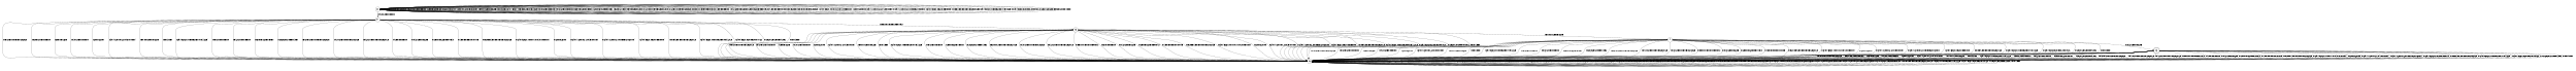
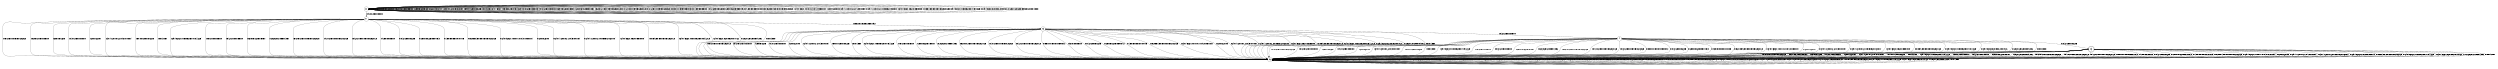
  digraph {
    node [shape=circle]
    n1 [label=s0]
    n2 [label=s1]
    n3 [label=s8]
    n4 [label=s3]
    n5 [label=s4]
    n6 [label=s5 shape=doublecircle]
    n1 -> n1 [label=I_DH_CLIENT_KEY_EXCHANGE]
    n1 -> n1 [label=I_ECDH_CLIENT_HELLO]
    n1 -> n1 [label=I_CERTIFICATE]
    n1 -> n1 [label=I_APPLICATION]
    n1 -> n1 [label="I_Alert(WARNING,CLOSE_NOTIFY)"]
    n1 -> n1 [label=I_EMPTY_CERTIFICATE]
    n1 -> n1 [label=I_FINISHED]
    n1 -> n1 [label="I_Alert(FATAL,UNEXPECTED_MESSAGE)"]
    n1 -> n1 [label=I_DH_CLIENT_HELLO]
    n1 -> n1 [label=I_RSA_CLIENT_HELLO]
    n1 -> n1 [label=I_CERTIFICATE_VERIFY]
    n1 -> n1 [label=I_CHANGE_CIPHER_SPEC]
    n1 -> n1 [label=I_ECDH_CLIENT_KEY_EXCHANGE]
    n1 -> n1 [label=I_PSK_CLIENT_KEY_EXCHANGE]
    n1 -> n1 [label=I_RSA_CLIENT_KEY_EXCHANGE]
    n1 -> n1 [label=O_HELLO_VERIFY_REQUEST]
    n1 -> n1 [label=O_SERVER_HELLO]
    n1 -> n1 [label=O_RSA_CERTIFICATE]
    n1 -> n1 [label=O_CERTIFICATE_REQUEST]
    n1 -> n1 [label=O_SERVER_HELLO_DONE]
    n1 -> n1 [label=O_ECDHE_SERVER_KEY_EXCHANGE]
    n1 -> n1 [label="O_Alert(FATAL,UNKNOWN_PSK_IDENTITY)"]
    n1 -> n1 [label=O_APPLICATION]
    n1 -> n1 [label="O_Alert(WARNING,CLOSE_NOTIFY)"]
    n1 -> n1 [label="O_Alert(WARNING,NO_RENEGOTIATION)"]
    n1 -> n1 [label="O_Alert(FATAL,DECODE_ERROR)"]
    n1 -> n1 [label=O_DHE_SERVER_KEY_EXCHANGE]
    n1 -> n1 [label="O_Alert(FATAL,UNEXPECTED_MESSAGE)"]
    n1 -> n1 [label="O_Alert(FATAL,BAD_RECORD_MAC)"]
    n1 -> n1 [label=O_CHANGE_CIPHER_SPEC]
    n1 -> n1 [label=O_FINISHED]
    n1 -> n2 [label=I_PSK_CLIENT_HELLO]
    n2 -> n3 [label=I_DH_CLIENT_KEY_EXCHANGE]
    n2 -> n3 [label=I_ECDH_CLIENT_HELLO]
    n2 -> n3 [label=I_CERTIFICATE]
    n2 -> n3 [label=I_PSK_CLIENT_HELLO]
    n2 -> n3 [label=I_APPLICATION]
    n2 -> n3 [label="I_Alert(WARNING,CLOSE_NOTIFY)"]
    n2 -> n3 [label=I_EMPTY_CERTIFICATE]
    n2 -> n3 [label=I_FINISHED]
    n2 -> n3 [label="I_Alert(FATAL,UNEXPECTED_MESSAGE)"]
    n2 -> n3 [label=I_DH_CLIENT_HELLO]
    n2 -> n3 [label=I_RSA_CLIENT_HELLO]
    n2 -> n3 [label=I_CERTIFICATE_VERIFY]
    n2 -> n3 [label=I_CHANGE_CIPHER_SPEC]
    n2 -> n3 [label=I_ECDH_CLIENT_KEY_EXCHANGE]
    n2 -> n3 [label=I_PSK_CLIENT_KEY_EXCHANGE]
    n2 -> n3 [label=I_RSA_CLIENT_KEY_EXCHANGE]
    n2 -> n3 [label=O_SERVER_HELLO]
    n2 -> n3 [label=O_RSA_CERTIFICATE]
    n2 -> n3 [label=O_CERTIFICATE_REQUEST]
    n2 -> n3 [label=O_SERVER_HELLO_DONE]
    n2 -> n3 [label=O_ECDHE_SERVER_KEY_EXCHANGE]
    n2 -> n3 [label="O_Alert(FATAL,UNKNOWN_PSK_IDENTITY)"]
    n2 -> n3 [label=O_APPLICATION]
    n2 -> n3 [label="O_Alert(WARNING,CLOSE_NOTIFY)"]
    n2 -> n3 [label="O_Alert(WARNING,NO_RENEGOTIATION)"]
    n2 -> n3 [label="O_Alert(FATAL,DECODE_ERROR)"]
    n2 -> n3 [label=O_DHE_SERVER_KEY_EXCHANGE]
    n2 -> n3 [label="O_Alert(FATAL,UNEXPECTED_MESSAGE)"]
    n2 -> n3 [label="O_Alert(FATAL,BAD_RECORD_MAC)"]
    n2 -> n3 [label=O_CHANGE_CIPHER_SPEC]
    n2 -> n3 [label=O_FINISHED]
    n2 -> n4 [label=O_HELLO_VERIFY_REQUEST]
    n3 -> n3 [label=I_DH_CLIENT_KEY_EXCHANGE]
    n3 -> n3 [label=I_ECDH_CLIENT_HELLO]
    n3 -> n3 [label=I_CERTIFICATE]
    n3 -> n3 [label=I_PSK_CLIENT_HELLO]
    n3 -> n3 [label=I_APPLICATION]
    n3 -> n3 [label="I_Alert(WARNING,CLOSE_NOTIFY)"]
    n3 -> n3 [label=I_EMPTY_CERTIFICATE]
    n3 -> n3 [label=I_FINISHED]
    n3 -> n3 [label="I_Alert(FATAL,UNEXPECTED_MESSAGE)"]
    n3 -> n3 [label=I_DH_CLIENT_HELLO]
    n3 -> n3 [label=I_RSA_CLIENT_HELLO]
    n3 -> n3 [label=I_CERTIFICATE_VERIFY]
    n3 -> n3 [label=I_CHANGE_CIPHER_SPEC]
    n3 -> n3 [label=I_ECDH_CLIENT_KEY_EXCHANGE]
    n3 -> n3 [label=I_PSK_CLIENT_KEY_EXCHANGE]
    n3 -> n3 [label=I_RSA_CLIENT_KEY_EXCHANGE]
    n3 -> n3 [label=O_HELLO_VERIFY_REQUEST]
    n3 -> n3 [label=O_SERVER_HELLO]
    n3 -> n3 [label=O_RSA_CERTIFICATE]
    n3 -> n3 [label=O_CERTIFICATE_REQUEST]
    n3 -> n3 [label=O_SERVER_HELLO_DONE]
    n3 -> n3 [label=O_ECDHE_SERVER_KEY_EXCHANGE]
    n3 -> n3 [label="O_Alert(FATAL,UNKNOWN_PSK_IDENTITY)"]
    n3 -> n3 [label=O_APPLICATION]
    n3 -> n3 [label="O_Alert(WARNING,CLOSE_NOTIFY)"]
    n3 -> n3 [label="O_Alert(WARNING,NO_RENEGOTIATION)"]
    n3 -> n3 [label="O_Alert(FATAL,DECODE_ERROR)"]
    n3 -> n3 [label=O_DHE_SERVER_KEY_EXCHANGE]
    n3 -> n3 [label="O_Alert(FATAL,UNEXPECTED_MESSAGE)"]
    n3 -> n3 [label="O_Alert(FATAL,BAD_RECORD_MAC)"]
    n3 -> n3 [label=O_CHANGE_CIPHER_SPEC]
    n3 -> n3 [label=O_FINISHED]
    n4 -> n3 [label=I_DH_CLIENT_KEY_EXCHANGE]
    n4 -> n3 [label=I_ECDH_CLIENT_HELLO]
    n4 -> n3 [label=I_CERTIFICATE]
    n4 -> n3 [label=I_PSK_CLIENT_HELLO]
    n4 -> n3 [label=I_APPLICATION]
    n4 -> n3 [label="I_Alert(WARNING,CLOSE_NOTIFY)"]
    n4 -> n3 [label=I_EMPTY_CERTIFICATE]
    n4 -> n3 [label=I_FINISHED]
    n4 -> n3 [label="I_Alert(FATAL,UNEXPECTED_MESSAGE)"]
    n4 -> n3 [label=I_DH_CLIENT_HELLO]
    n4 -> n3 [label=I_CERTIFICATE_VERIFY]
    n4 -> n3 [label=I_CHANGE_CIPHER_SPEC]
    n4 -> n3 [label=I_ECDH_CLIENT_KEY_EXCHANGE]
    n4 -> n3 [label=I_PSK_CLIENT_KEY_EXCHANGE]
    n4 -> n3 [label=I_RSA_CLIENT_KEY_EXCHANGE]
    n4 -> n3 [label=O_HELLO_VERIFY_REQUEST]
    n4 -> n3 [label=O_SERVER_HELLO]
    n4 -> n3 [label=O_RSA_CERTIFICATE]
    n4 -> n3 [label=O_CERTIFICATE_REQUEST]
    n4 -> n3 [label=O_SERVER_HELLO_DONE]
    n4 -> n3 [label=O_ECDHE_SERVER_KEY_EXCHANGE]
    n4 -> n3 [label="O_Alert(FATAL,UNKNOWN_PSK_IDENTITY)"]
    n4 -> n3 [label=O_APPLICATION]
    n4 -> n3 [label="O_Alert(WARNING,CLOSE_NOTIFY)"]
    n4 -> n3 [label="O_Alert(WARNING,NO_RENEGOTIATION)"]
    n4 -> n3 [label="O_Alert(FATAL,DECODE_ERROR)"]
    n4 -> n3 [label=O_DHE_SERVER_KEY_EXCHANGE]
    n4 -> n3 [label="O_Alert(FATAL,UNEXPECTED_MESSAGE)"]
    n4 -> n3 [label="O_Alert(FATAL,BAD_RECORD_MAC)"]
    n4 -> n3 [label=O_CHANGE_CIPHER_SPEC]
    n4 -> n3 [label=O_FINISHED]
-   n4 -> n5 [label=I_EMPTY_CERTIFICATE]
+   n4 -> n5 [label=I_RSA_CLIENT_HELLO]
    n5 -> n3 [label=I_DH_CLIENT_KEY_EXCHANGE]
    n5 -> n3 [label=I_ECDH_CLIENT_HELLO]
    n5 -> n3 [label=I_CERTIFICATE]
    n5 -> n3 [label=I_PSK_CLIENT_HELLO]
    n5 -> n3 [label=I_APPLICATION]
    n5 -> n3 [label="I_Alert(WARNING,CLOSE_NOTIFY)"]
    n5 -> n3 [label=I_EMPTY_CERTIFICATE]
    n5 -> n3 [label=I_FINISHED]
    n5 -> n3 [label="I_Alert(FATAL,UNEXPECTED_MESSAGE)"]
    n5 -> n3 [label=I_DH_CLIENT_HELLO]
    n5 -> n3 [label=I_RSA_CLIENT_HELLO]
    n5 -> n3 [label=I_CERTIFICATE_VERIFY]
    n5 -> n3 [label=I_CHANGE_CIPHER_SPEC]
    n5 -> n3 [label=I_ECDH_CLIENT_KEY_EXCHANGE]
    n5 -> n3 [label=I_PSK_CLIENT_KEY_EXCHANGE]
    n5 -> n3 [label=I_RSA_CLIENT_KEY_EXCHANGE]
    n5 -> n3 [label=O_HELLO_VERIFY_REQUEST]
    n5 -> n3 [label=O_RSA_CERTIFICATE]
    n5 -> n3 [label=O_CERTIFICATE_REQUEST]
    n5 -> n3 [label=O_SERVER_HELLO_DONE]
    n5 -> n3 [label=O_ECDHE_SERVER_KEY_EXCHANGE]
    n5 -> n3 [label="O_Alert(FATAL,UNKNOWN_PSK_IDENTITY)"]
    n5 -> n3 [label=O_APPLICATION]
    n5 -> n3 [label="O_Alert(WARNING,CLOSE_NOTIFY)"]
    n5 -> n3 [label="O_Alert(WARNING,NO_RENEGOTIATION)"]
    n5 -> n3 [label="O_Alert(FATAL,DECODE_ERROR)"]
    n5 -> n3 [label=O_DHE_SERVER_KEY_EXCHANGE]
    n5 -> n3 [label="O_Alert(FATAL,UNEXPECTED_MESSAGE)"]
    n5 -> n3 [label="O_Alert(FATAL,BAD_RECORD_MAC)"]
    n5 -> n3 [label=O_CHANGE_CIPHER_SPEC]
    n5 -> n3 [label=O_FINISHED]
    n5 -> n6 [label=O_RSA_CERTIFICATE]
    n6 -> n3 [label=I_DH_CLIENT_KEY_EXCHANGE]
    n6 -> n3 [label=I_ECDH_CLIENT_HELLO]
    n6 -> n3 [label=I_CERTIFICATE]
    n6 -> n3 [label=I_PSK_CLIENT_HELLO]
    n6 -> n3 [label=I_APPLICATION]
    n6 -> n3 [label="I_Alert(WARNING,CLOSE_NOTIFY)"]
    n6 -> n3 [label=I_EMPTY_CERTIFICATE]
    n6 -> n3 [label=I_FINISHED]
    n6 -> n3 [label="I_Alert(FATAL,UNEXPECTED_MESSAGE)"]
    n6 -> n3 [label=I_DH_CLIENT_HELLO]
    n6 -> n3 [label=I_RSA_CLIENT_HELLO]
    n6 -> n3 [label=I_CERTIFICATE_VERIFY]
    n6 -> n3 [label=I_CHANGE_CIPHER_SPEC]
    n6 -> n3 [label=I_ECDH_CLIENT_KEY_EXCHANGE]
    n6 -> n3 [label=I_PSK_CLIENT_KEY_EXCHANGE]
    n6 -> n3 [label=I_RSA_CLIENT_KEY_EXCHANGE]
    n6 -> n3 [label=O_HELLO_VERIFY_REQUEST]
    n6 -> n3 [label=O_SERVER_HELLO]
    n6 -> n3 [label=O_RSA_CERTIFICATE]
    n6 -> n3 [label=O_CERTIFICATE_REQUEST]
    n6 -> n3 [label=O_SERVER_HELLO_DONE]
    n6 -> n3 [label=O_ECDHE_SERVER_KEY_EXCHANGE]
    n6 -> n3 [label="O_Alert(FATAL,UNKNOWN_PSK_IDENTITY)"]
    n6 -> n3 [label=O_APPLICATION]
    n6 -> n3 [label="O_Alert(WARNING,CLOSE_NOTIFY)"]
    n6 -> n3 [label="O_Alert(WARNING,NO_RENEGOTIATION)"]
    n6 -> n3 [label="O_Alert(FATAL,DECODE_ERROR)"]
    n6 -> n3 [label=O_DHE_SERVER_KEY_EXCHANGE]
    n6 -> n3 [label="O_Alert(FATAL,UNEXPECTED_MESSAGE)"]
    n6 -> n3 [label="O_Alert(FATAL,BAD_RECORD_MAC)"]
    n6 -> n3 [label=O_CHANGE_CIPHER_SPEC]
    n6 -> n3 [label=O_FINISHED]
  }
